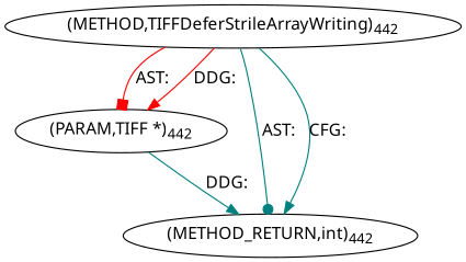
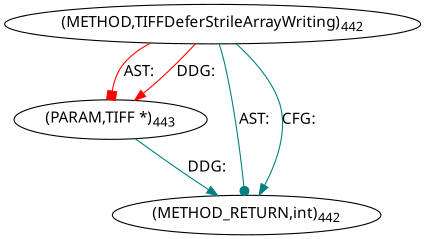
  digraph {
    fontname="Noto Sans"
    node [fontname="Noto Sans"]
    edge [arrowhead=normal color=teal fontname="Noto Sans"]
    n1 [label=<(METHOD,TIFFDeferStrileArrayWriting)<SUB>442</SUB>>]
-   n2 [label=<(PARAM,TIFF *)<SUB>442</SUB>>]
+   n2 [label=<(PARAM,TIFF *)<SUB>443</SUB>>]
    n3 [label=<(METHOD_RETURN,int)<SUB>442</SUB>>]
    n1 -> n2 [arrowhead=box color=red label="AST: "]
    n1 -> n2 [color=red label="DDG: "]
    n1 -> n3 [arrowhead=dot label="AST: "]
    n1 -> n3 [label="CFG: "]
    n2 -> n3 [label="DDG: "]
  }
